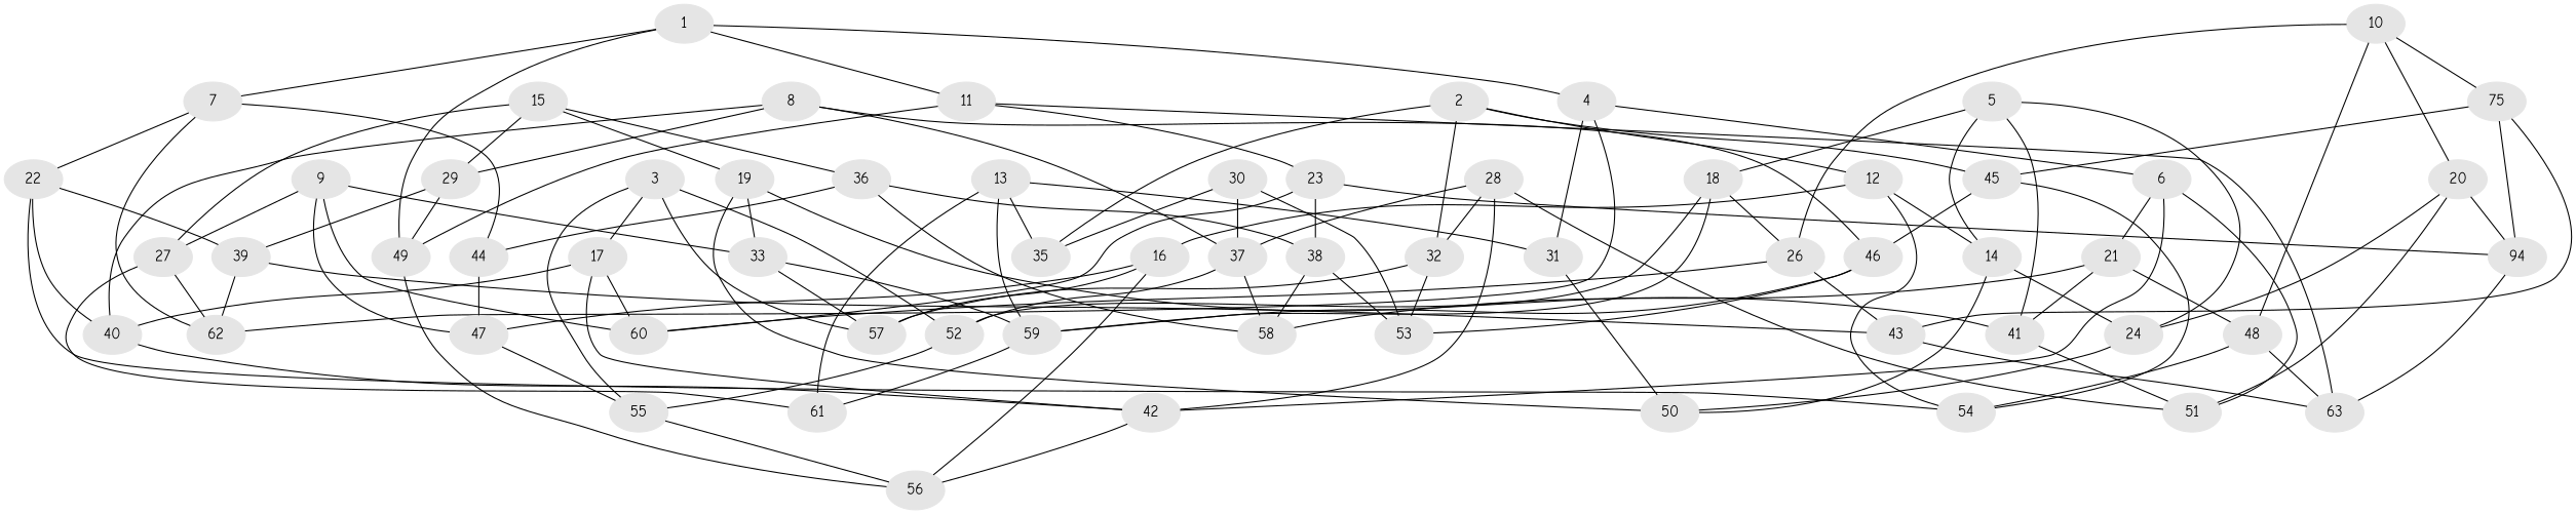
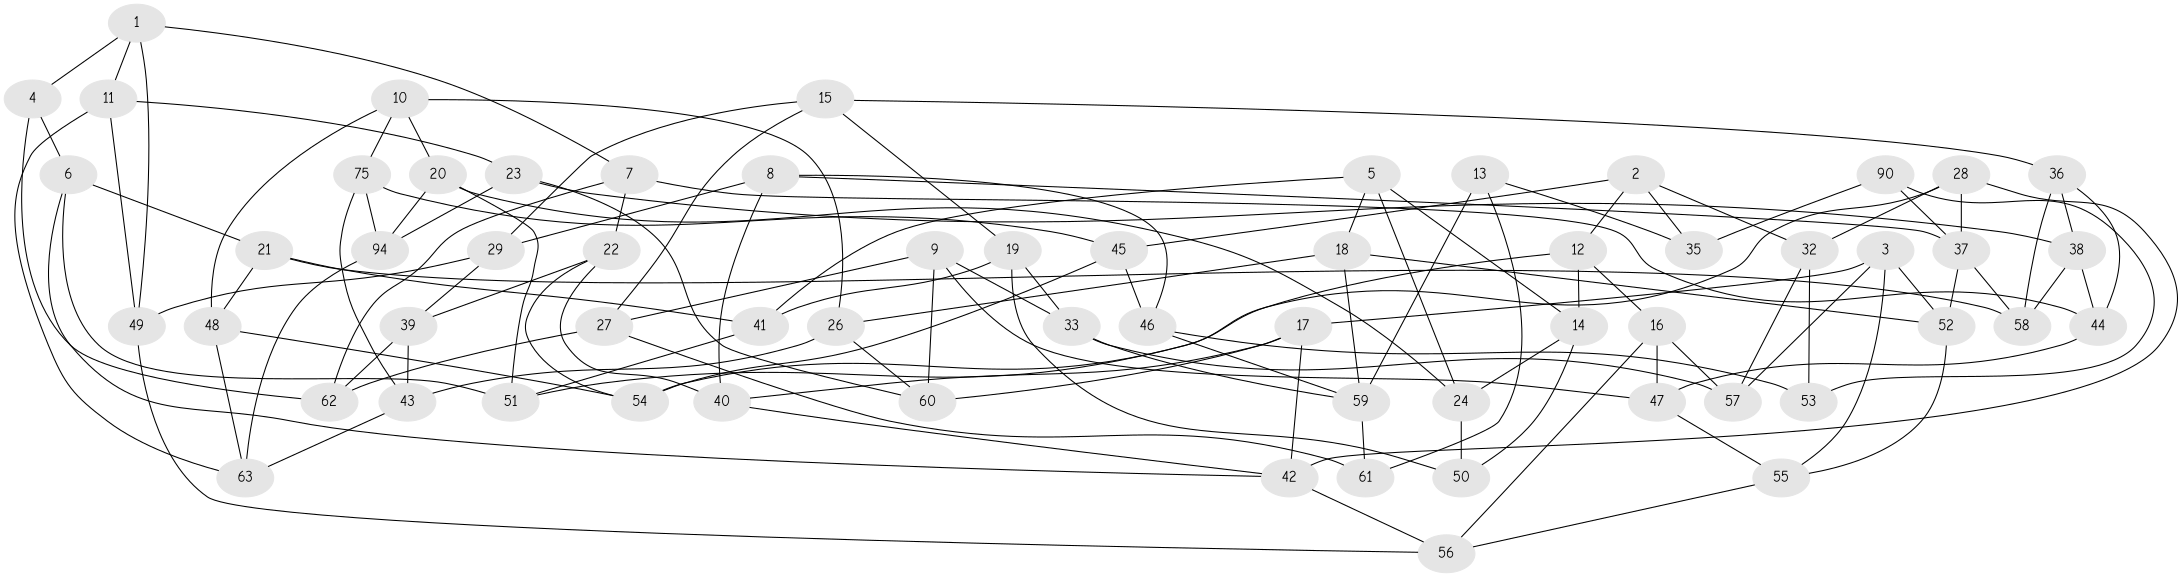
  graph {
    fontname="Comic Neue"
    node [color=gray90 fontname="Comic Neue" style=filled]
    edge [fontname="Comic Neue"]
    1
    4
    7
    11
    49
    6
-   31
    62
    22
    44
    23
    63
    56
    2
    12
    32
    35
    45
    14
    16
    54
    57
    53
    46
    3
    17
    52
    55
    42
    40
    60
    21
    51
    50
    5
    18
    24
    41
    26
    59
    48
    58
    39
    47
    8
    29
    37
    9
    27
    33
    61
    10
    20
    n54 [label=75]
    n55 [label=94]
    43
    38
    13
    15
    19
    36
    28
-   30
+   30 [label=90]
    1 -- 4
    1 -- 7
    1 -- 11
    1 -- 49
    4 -- 6
-   4 -- 31
    4 -- 62
    7 -- 62
    7 -- 22
    7 -- 44
    11 -- 49
    11 -- 23
    11 -- 63
    49 -- 56
    6 -- 42
    6 -- 21
    6 -- 51
-   31 -- 50
    22 -- 54
    22 -- 40
    22 -- 39
    44 -- 47
    23 -- 60
    23 -- n55
    23 -- 38
    2 -- 12
    2 -- 32
    2 -- 35
    2 -- 45
    12 -- 14
    12 -- 16
    12 -- 54
    32 -- 57
    32 -- 53
    45 -- 54
    45 -- 46
    14 -- 50
    14 -- 24
    16 -- 56
    16 -- 57
    16 -- 47
    46 -- 53
    46 -- 59
    3 -- 57
    3 -- 17
    3 -- 52
    3 -- 55
    17 -- 42
    17 -- 40
    17 -- 60
    52 -- 55
    55 -- 56
    42 -- 56
    40 -- 42
    21 -- 41
    21 -- 48
    21 -- 58
    5 -- 14
    5 -- 18
    5 -- 24
    5 -- 41
    18 -- 52
    18 -- 26
    18 -- 59
    24 -- 50
    41 -- 51
    26 -- 60
    26 -- 43
    59 -- 61
    48 -- 63
    48 -- 54
    39 -- 62
    39 -- 43
    47 -- 55
    8 -- 46
    8 -- 40
    8 -- 29
    8 -- 37
    29 -- 49
    29 -- 39
    37 -- 52
    37 -- 58
    9 -- 60
    9 -- 47
    9 -- 27
    9 -- 33
    27 -- 62
    27 -- 61
    33 -- 57
    33 -- 59
    10 -- 26
    10 -- 48
    10 -- 20
    10 -- n54
    20 -- 51
    20 -- 24
    20 -- n55
    n54 -- 45
    n54 -- n55
    n54 -- 43
    n55 -- 63
    43 -- 63
-   38 -- 53
+   38 -- 44
    38 -- 58
-   13 -- 31
    13 -- 35
    13 -- 59
    13 -- 61
    15 -- 29
    15 -- 27
    15 -- 19
    15 -- 36
    19 -- 50
    19 -- 41
    19 -- 33
    36 -- 44
    36 -- 58
    36 -- 38
    28 -- 32
    28 -- 42
    28 -- 51
    28 -- 37
    30 -- 35
    30 -- 53
    30 -- 37
  }
